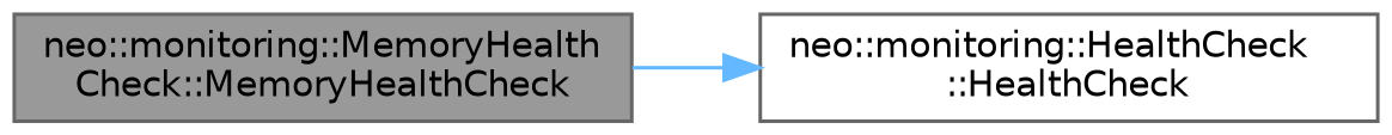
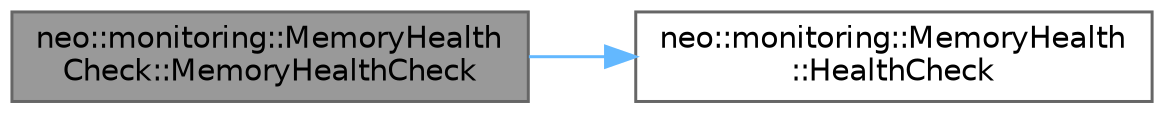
  digraph {
    rankdir=LR
    node [fontname=Helvetica fontsize=10 shape=box style=filled]
    n1 [color=gray40 fillcolor=grey60 fontcolor=black height=0.2 label="neo::monitoring::MemoryHealth\lCheck::MemoryHealthCheck" width=0.4]
-   n2 [color=grey40 fillcolor=white height=0.2 label="neo::monitoring::HealthCheck\l::HealthCheck" width=0.4]
+   n2 [color=grey40 fillcolor=white height=0.2 label="neo::monitoring::MemoryHealth\l::HealthCheck" width=0.4]
    n1 -> n2 [color=steelblue1 fontname=Helvetica fontsize=10 labelfontname=Helvetica labelfontsize=10 style=solid]
  }
